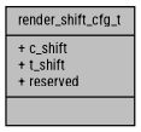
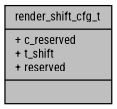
  digraph {
    fontname="Roboto Condensed"
-   n1 [color=black fillcolor=grey75 fontcolor=black fontname="Roboto Condensed" fontsize=10 height=0.2 label="{render_shift_cfg_t\n|+ c_shift\l+ t_shift\l+ reserved\l|}" shape=record style=filled width=0.4]
+   n1 [color=black fillcolor=grey75 fontcolor=black fontname="Roboto Condensed" fontsize=10 height=0.2 label="{render_shift_cfg_t\n|+ c_reserved\l+ t_shift\l+ reserved\l|}" shape=record style=filled width=0.4]
  }
